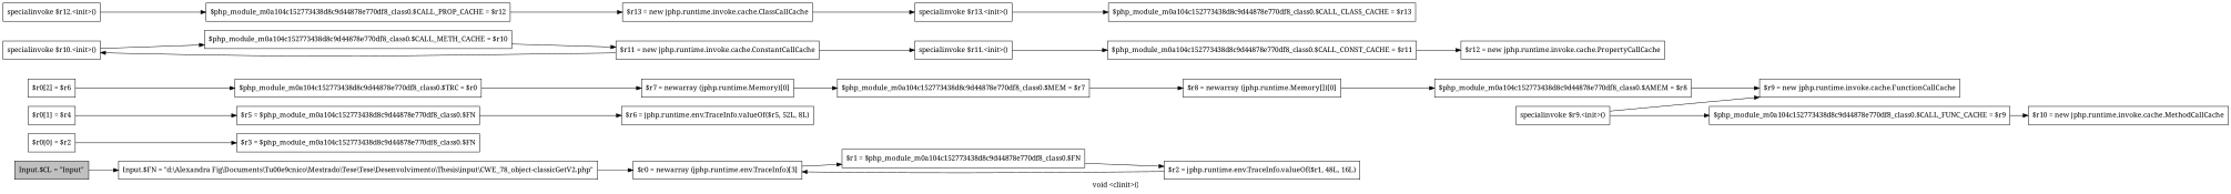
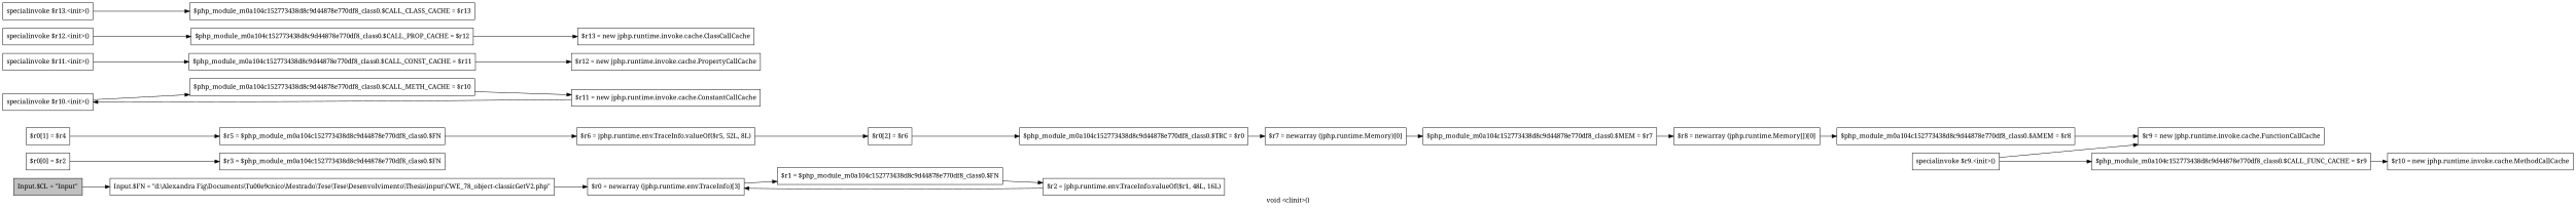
  digraph {
    fontname="Noto Serif"
    label="void <clinit>()"
    rankdir=LR
    node [fontname="Noto Serif" shape=box]
    edge [fontname="Noto Serif"]
    n1 [fillcolor=gray label="Input.$CL = \"Input\"" style=filled]
    n2 [label="Input.$FN = \"d:\\Alexandra Fig\\Documents\\T\u00e9cnico\\Mestrado\\Tese\\Tese\\Desenvolvimento\\Thesis\\input\\CWE_78_object-classicGetV2.php\""]
    n3 [label="$r0 = newarray (jphp.runtime.env.TraceInfo)[3]"]
    n4 [label="$r1 = $php_module_m0a104c152773438d8c9d44878e770df8_class0.$FN"]
    n5 [label="$r2 = jphp.runtime.env.TraceInfo.valueOf($r1, 48L, 16L)"]
    n6 [label="$r0[0] = $r2"]
    n7 [label="$r3 = $php_module_m0a104c152773438d8c9d44878e770df8_class0.$FN"]
    n8 [label="$r0[1] = $r4"]
    n9 [label="$r5 = $php_module_m0a104c152773438d8c9d44878e770df8_class0.$FN"]
    n10 [label="$r6 = jphp.runtime.env.TraceInfo.valueOf($r5, 52L, 8L)"]
    n11 [label="$r0[2] = $r6"]
    n12 [label="$php_module_m0a104c152773438d8c9d44878e770df8_class0.$TRC = $r0"]
    n13 [label="$r7 = newarray (jphp.runtime.Memory)[0]"]
    n14 [label="$php_module_m0a104c152773438d8c9d44878e770df8_class0.$MEM = $r7"]
    n15 [label="$r8 = newarray (jphp.runtime.Memory[])[0]"]
    n16 [label="$php_module_m0a104c152773438d8c9d44878e770df8_class0.$AMEM = $r8"]
    n17 [label="$r9 = new jphp.runtime.invoke.cache.FunctionCallCache"]
    n18 [label="specialinvoke $r9.<init>()"]
    n19 [label="$php_module_m0a104c152773438d8c9d44878e770df8_class0.$CALL_FUNC_CACHE = $r9"]
    n20 [label="$r10 = new jphp.runtime.invoke.cache.MethodCallCache"]
    n21 [label="specialinvoke $r10.<init>()"]
    n22 [label="$php_module_m0a104c152773438d8c9d44878e770df8_class0.$CALL_METH_CACHE = $r10"]
    n23 [label="$r11 = new jphp.runtime.invoke.cache.ConstantCallCache"]
    n24 [label="specialinvoke $r11.<init>()"]
    n25 [label="$php_module_m0a104c152773438d8c9d44878e770df8_class0.$CALL_CONST_CACHE = $r11"]
    n26 [label="$r12 = new jphp.runtime.invoke.cache.PropertyCallCache"]
    n27 [label="specialinvoke $r12.<init>()"]
    n28 [label="$php_module_m0a104c152773438d8c9d44878e770df8_class0.$CALL_PROP_CACHE = $r12"]
    n29 [label="$r13 = new jphp.runtime.invoke.cache.ClassCallCache"]
    n30 [label="specialinvoke $r13.<init>()"]
    n31 [label="$php_module_m0a104c152773438d8c9d44878e770df8_class0.$CALL_CLASS_CACHE = $r13"]
    n1 -> n2
    n2 -> n3
    n3 -> n4
    n4 -> n5
    n5 -> n3
    n6 -> n7
    n8 -> n9
    n9 -> n10
+   n10 -> n11
    n11 -> n12
    n12 -> n13
    n13 -> n14
    n14 -> n15
    n15 -> n16
    n16 -> n17
    n18 -> n17
    n18 -> n19
    n19 -> n20
    n21 -> n22
    n22 -> n23
    n23 -> n21
-   n23 -> n24
    n24 -> n25
    n25 -> n26
    n27 -> n28
    n28 -> n29
-   n29 -> n30
    n30 -> n31
  }
